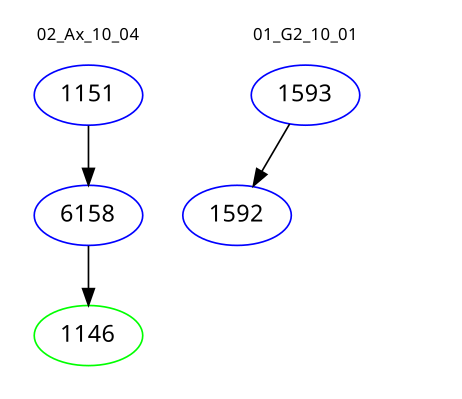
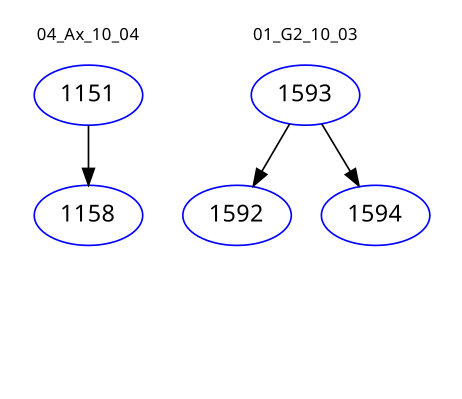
  digraph {
    fontname="Noto Sans"
    node [color=blue fontname="Noto Sans"]
    edge [color=black fontname="Noto Sans"]
-   n1 [label=6158]
-   n2 [color=green label=1146]
+   n1 [label=1158]
    n3 [label=1151]
    n4 [label=1593]
    n5 [label=1592]
+   n6 [label=1594]
    subgraph cluster_1 {
      color=white
      fontsize=10
-     label="02_Ax_10_04"
+     label="04_Ax_10_04"
      n1
-     n2
      n3
    }
    subgraph cluster_2 {
      color=white
      fontsize=10
-     label="01_G2_10_01"
+     label="01_G2_10_03"
      n4
      n5
+     n6
    }
-   n1 -> n2
    n3 -> n1
    n4 -> n5
+   n4 -> n6
  }
